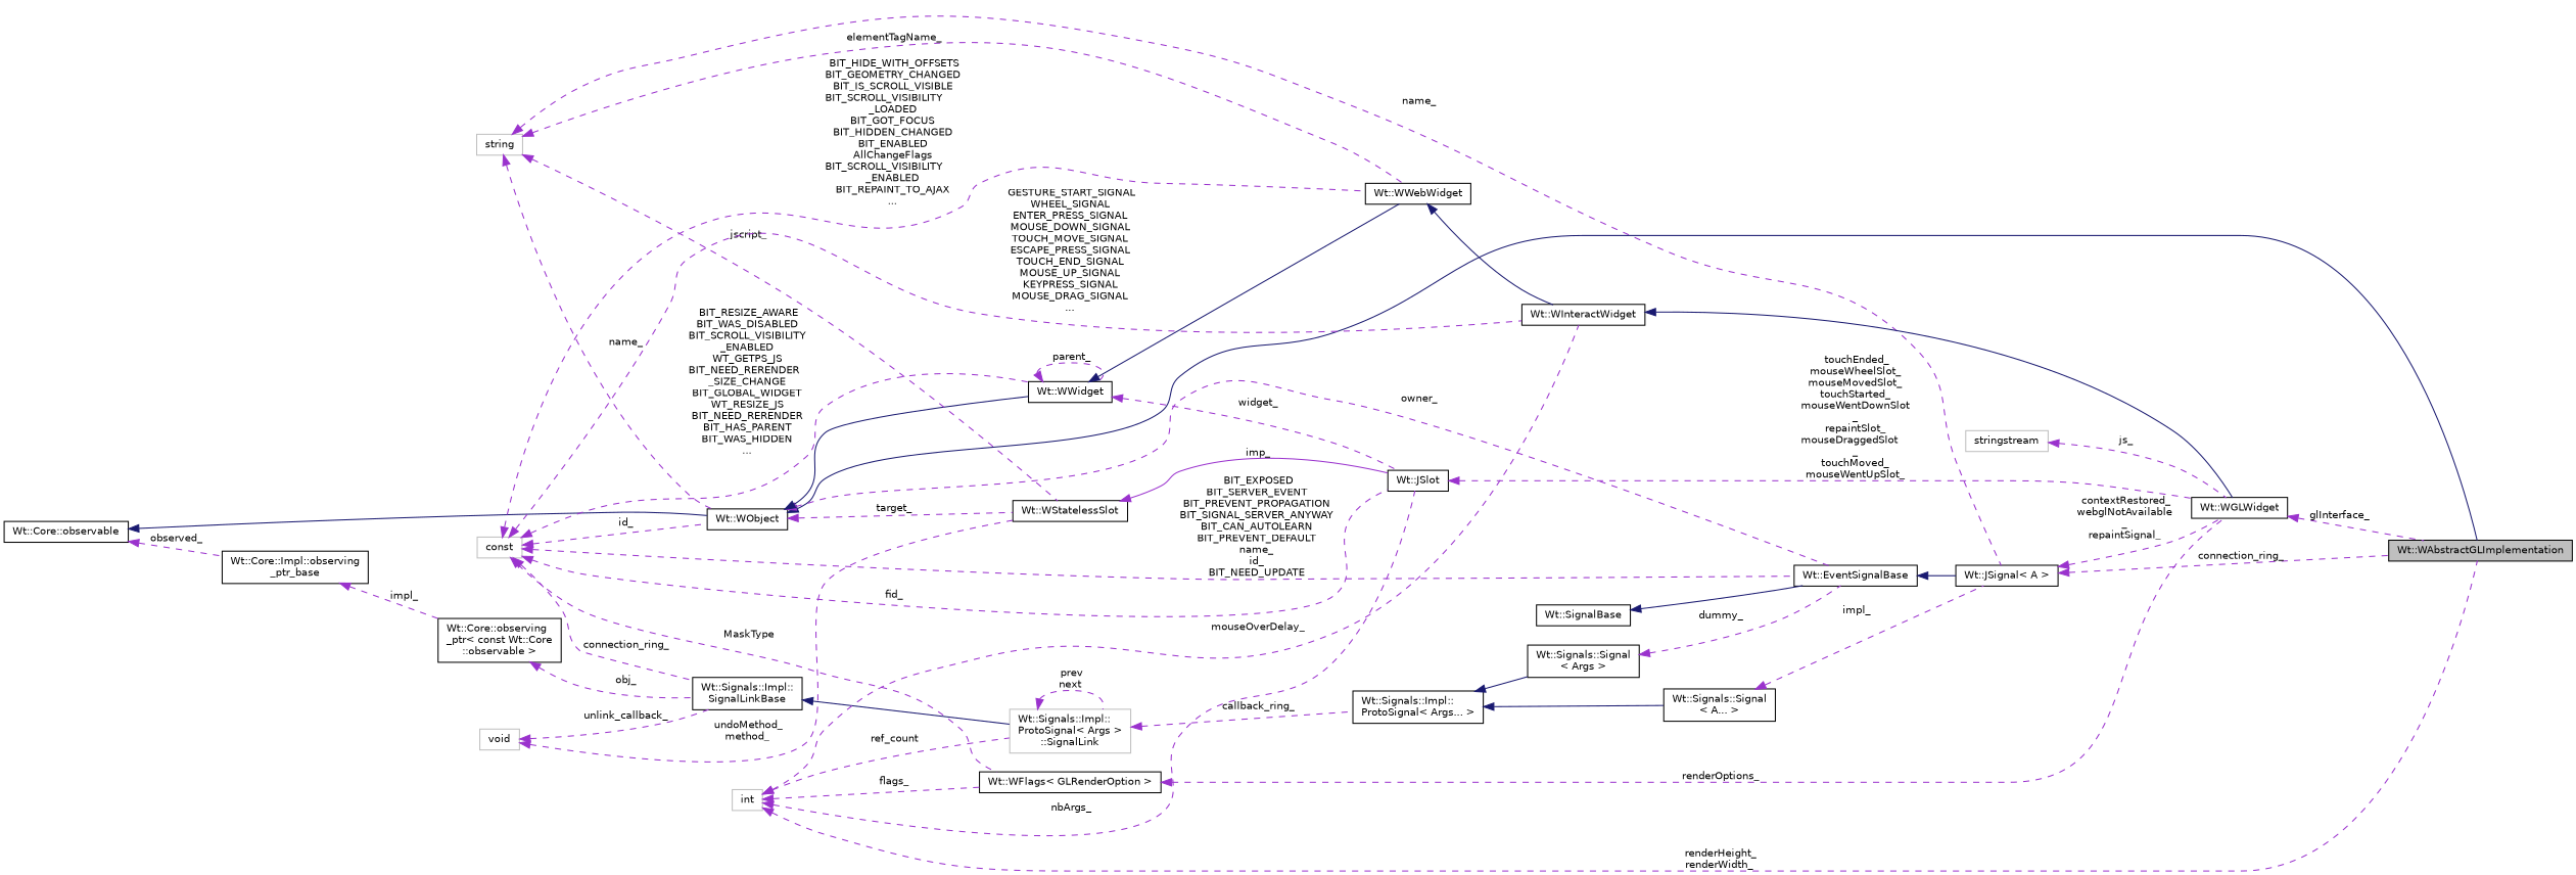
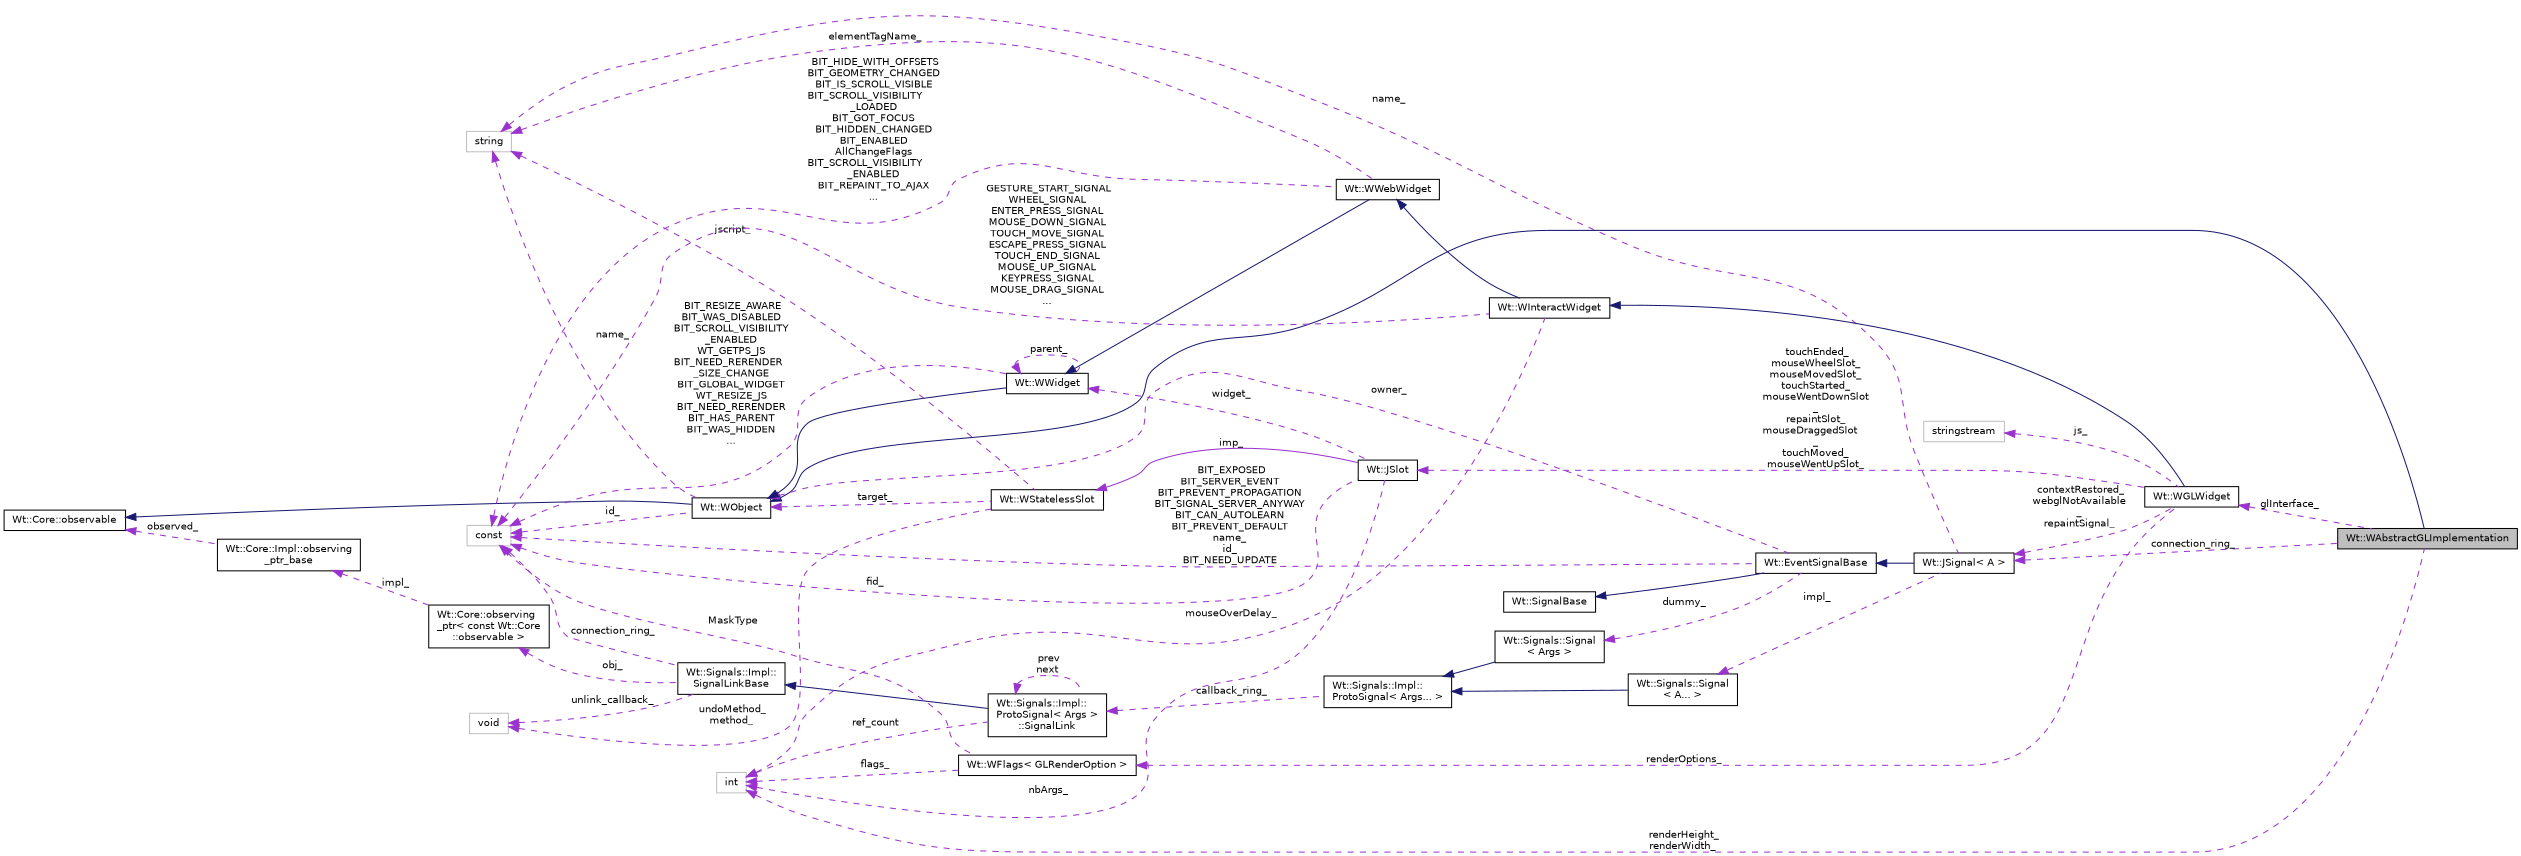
  digraph {
    rankdir=LR
    node [color=black fillcolor=white fontname=Helvetica fontsize=10 shape=record style=filled]
    edge [color=darkorchid3 dir=back fontname=Helvetica fontsize=10 labelfontname=Helvetica labelfontsize=10 style=dashed]
    n1 [fillcolor=grey75 fontcolor=black height=0.2 label="Wt::WAbstractGLImplementation" width=0.4]
    n2 [height=0.2 label="Wt::WObject" width=0.4]
    n3 [height=0.2 label="Wt::EventSignalBase" width=0.4]
    n4 [height=0.2 label="Wt::WWidget" width=0.4]
    n5 [height=0.2 label="Wt::WStatelessSlot" width=0.4]
    n6 [height=0.2 label="Wt::JSignal\< A \>" width=0.4]
    n7 [height=0.2 label="Wt::WWebWidget" width=0.4]
    n8 [height=0.2 label="Wt::JSlot" width=0.4]
    n9 [height=0.2 label="Wt::Core::observable" width=0.4]
    n10 [height=0.2 label="Wt::Core::Impl::observing\l_ptr_base" width=0.4]
    n11 [height=0.2 label="Wt::Core::observing\l_ptr\< const Wt::Core\l::observable \>" width=0.4]
    n12 [color=grey75 height=0.2 label=string width=0.4]
    n13 [height=0.2 label="Wt::WGLWidget" width=0.4]
    n14 [height=0.2 label="Wt::WInteractWidget" width=0.4]
    n15 [color=grey75 height=0.2 label=const width=0.4]
    n16 [height=0.2 label="Wt::Signals::Impl::\lSignalLinkBase" width=0.4]
    n17 [height=0.2 label="Wt::WFlags\< GLRenderOption \>" width=0.4]
-   n18 [color=grey75 height=0.2 label="Wt::Signals::Impl::\lProtoSignal\< Args \>\l::SignalLink" width=0.4]
+   n18 [height=0.2 label="Wt::Signals::Impl::\lProtoSignal\< Args \>\l::SignalLink" width=0.4]
    n19 [height=0.2 label="Wt::SignalBase" width=0.4]
    n20 [height=0.2 label="Wt::Signals::Signal\l\< Args \>" width=0.4]
    n21 [height=0.2 label="Wt::Signals::Impl::\lProtoSignal\< Args... \>" width=0.4]
    n22 [height=0.2 label="Wt::Signals::Signal\l\< A... \>" width=0.4]
    n23 [color=grey75 height=0.2 label=void width=0.4]
    n24 [color=grey75 height=0.2 label=int width=0.4]
    n25 [color=grey75 height=0.2 label=stringstream width=0.4]
    n2 -> n1 [color=midnightblue style=solid]
    n2 -> n3 [label=" owner_"]
    n2 -> n4 [color=midnightblue style=solid]
    n2 -> n5 [label=" target_"]
    n3 -> n6 [color=midnightblue style=solid]
    n4 -> n4 [label=" parent_"]
    n4 -> n7 [color=midnightblue style=solid]
    n4 -> n8 [label=" widget_"]
    n5 -> n8 [label=" imp_" style=solid]
    n6 -> n1 [label=" connection_ring_"]
    n6 -> n13 [label=" contextRestored_\nwebglNotAvailable\l_\nrepaintSignal_"]
    n7 -> n14 [color=midnightblue style=solid]
    n8 -> n13 [label=" touchEnded_\nmouseWheelSlot_\nmouseMovedSlot_\ntouchStarted_\nmouseWentDownSlot\l_\nrepaintSlot_\nmouseDraggedSlot\l_\ntouchMoved_\nmouseWentUpSlot_"]
    n9 -> n2 [color=midnightblue style=solid]
    n9 -> n10 [label=" observed_"]
    n10 -> n11 [label=" impl_"]
    n11 -> n16 [label=" obj_"]
    n12 -> n2 [label=" name_"]
    n12 -> n5 [label=" jscript_"]
    n12 -> n6 [label=" name_"]
    n12 -> n7 [label=" elementTagName_"]
    n13 -> n1 [label=" glInterface_"]
    n14 -> n13 [color=midnightblue style=solid]
    n15 -> n2 [label=" id_"]
    n15 -> n3 [label=" BIT_EXPOSED\nBIT_SERVER_EVENT\nBIT_PREVENT_PROPAGATION\nBIT_SIGNAL_SERVER_ANYWAY\nBIT_CAN_AUTOLEARN\nBIT_PREVENT_DEFAULT\nname_\nid_\nBIT_NEED_UPDATE"]
    n15 -> n4 [label=" BIT_RESIZE_AWARE\nBIT_WAS_DISABLED\nBIT_SCROLL_VISIBILITY\l_ENABLED\nWT_GETPS_JS\nBIT_NEED_RERENDER\l_SIZE_CHANGE\nBIT_GLOBAL_WIDGET\nWT_RESIZE_JS\nBIT_NEED_RERENDER\nBIT_HAS_PARENT\nBIT_WAS_HIDDEN\n..."]
    n15 -> n7 [label=" BIT_HIDE_WITH_OFFSETS\nBIT_GEOMETRY_CHANGED\nBIT_IS_SCROLL_VISIBLE\nBIT_SCROLL_VISIBILITY\l_LOADED\nBIT_GOT_FOCUS\nBIT_HIDDEN_CHANGED\nBIT_ENABLED\nAllChangeFlags\nBIT_SCROLL_VISIBILITY\l_ENABLED\nBIT_REPAINT_TO_AJAX\n..."]
    n15 -> n8 [label=" fid_"]
    n15 -> n14 [label=" GESTURE_START_SIGNAL\nWHEEL_SIGNAL\nENTER_PRESS_SIGNAL\nMOUSE_DOWN_SIGNAL\nTOUCH_MOVE_SIGNAL\nESCAPE_PRESS_SIGNAL\nTOUCH_END_SIGNAL\nMOUSE_UP_SIGNAL\nKEYPRESS_SIGNAL\nMOUSE_DRAG_SIGNAL\n..."]
    n15 -> n16 [label=" connection_ring_"]
    n15 -> n17 [label=" MaskType"]
    n16 -> n18 [color=midnightblue style=solid]
    n17 -> n13 [label=" renderOptions_"]
    n18 -> n18 [label=" prev\nnext"]
    n18 -> n21 [label=" callback_ring_"]
    n19 -> n3 [color=midnightblue style=solid]
    n20 -> n3 [label=" dummy_"]
    n21 -> n20 [color=midnightblue style=solid]
    n21 -> n22 [color=midnightblue style=solid]
    n22 -> n6 [label=" impl_"]
    n23 -> n5 [label=" undoMethod_\nmethod_"]
    n23 -> n16 [label=" unlink_callback_"]
    n24 -> n1 [label=" renderHeight_\nrenderWidth_"]
    n24 -> n8 [label=" nbArgs_"]
    n24 -> n14 [label=" mouseOverDelay_"]
    n24 -> n17 [label=" flags_"]
    n24 -> n18 [label=" ref_count"]
    n25 -> n13 [label=" js_"]
  }
